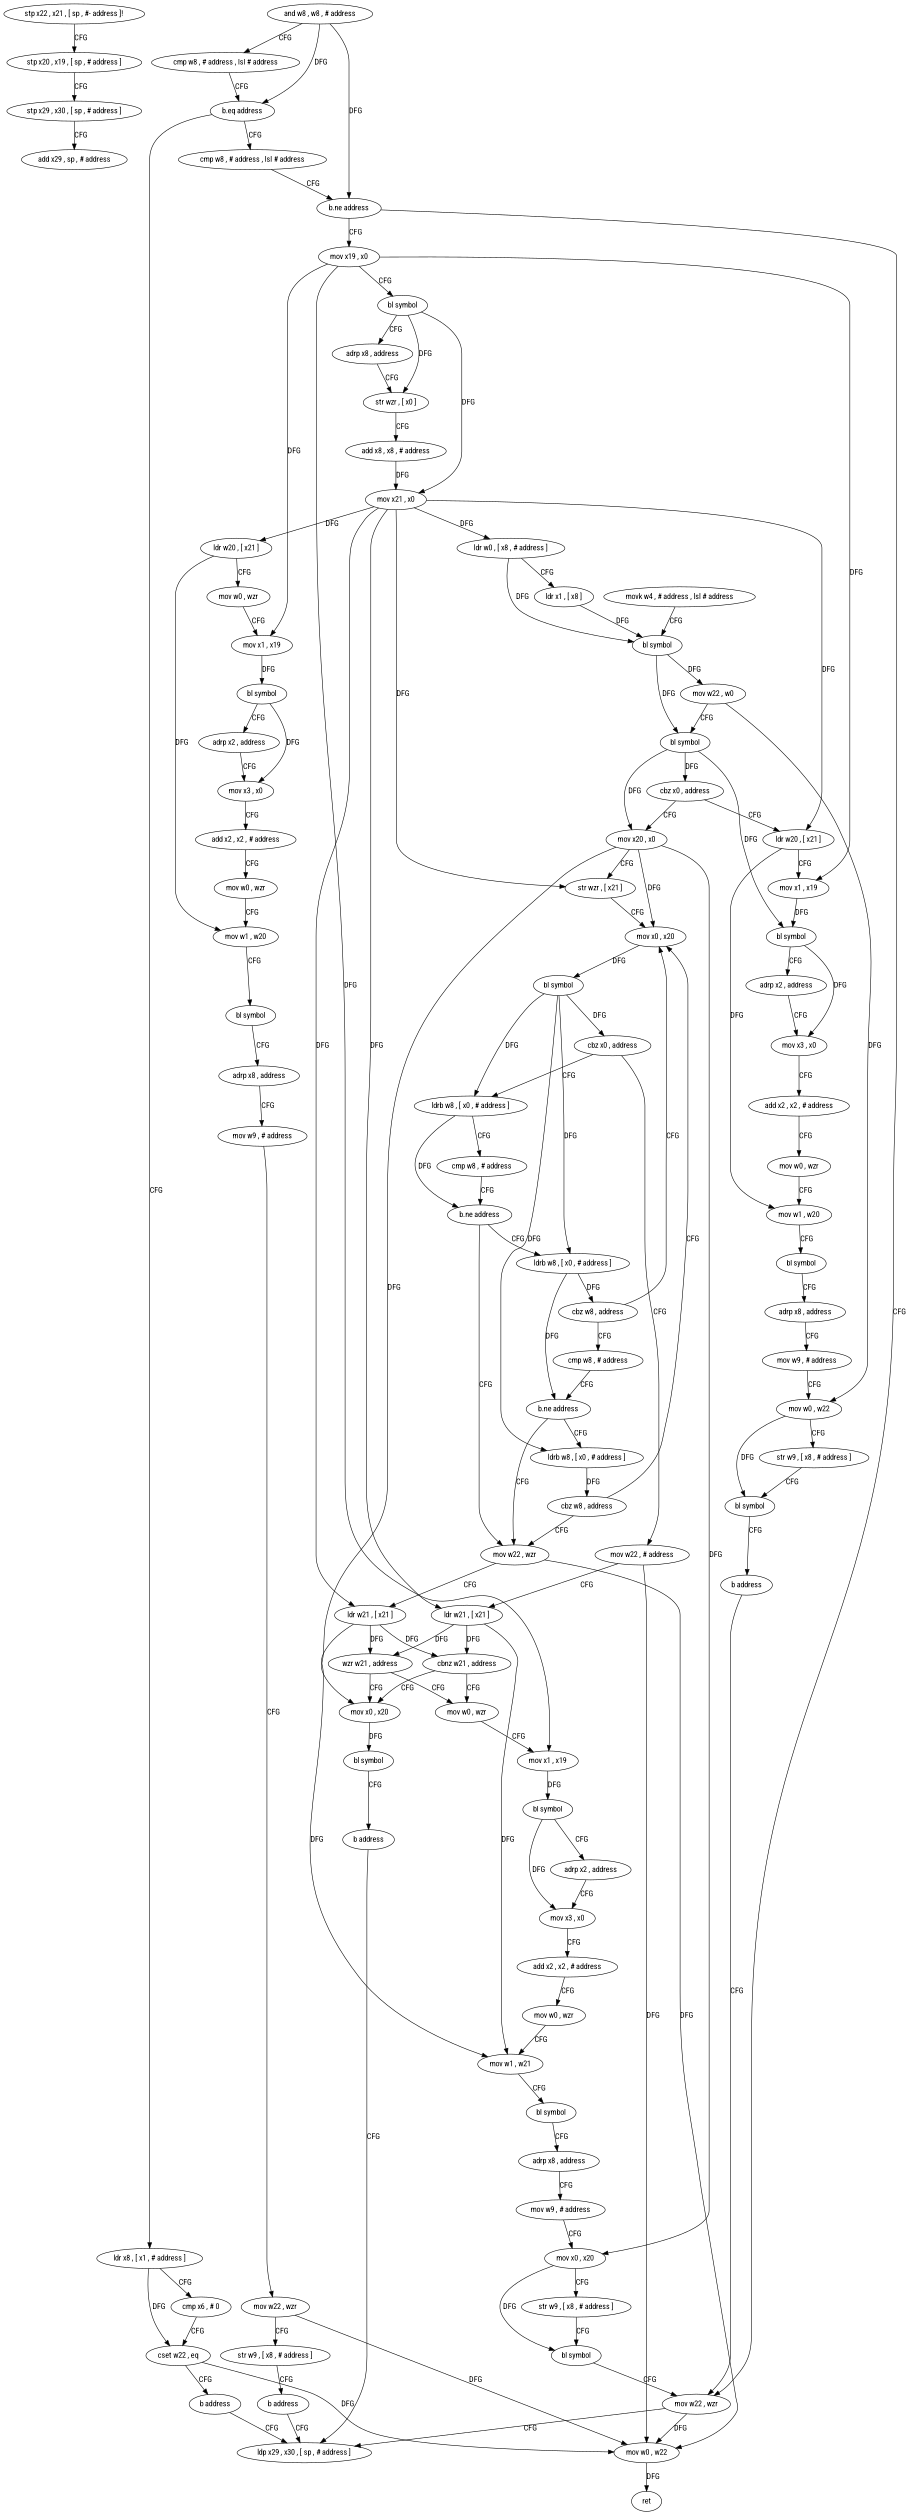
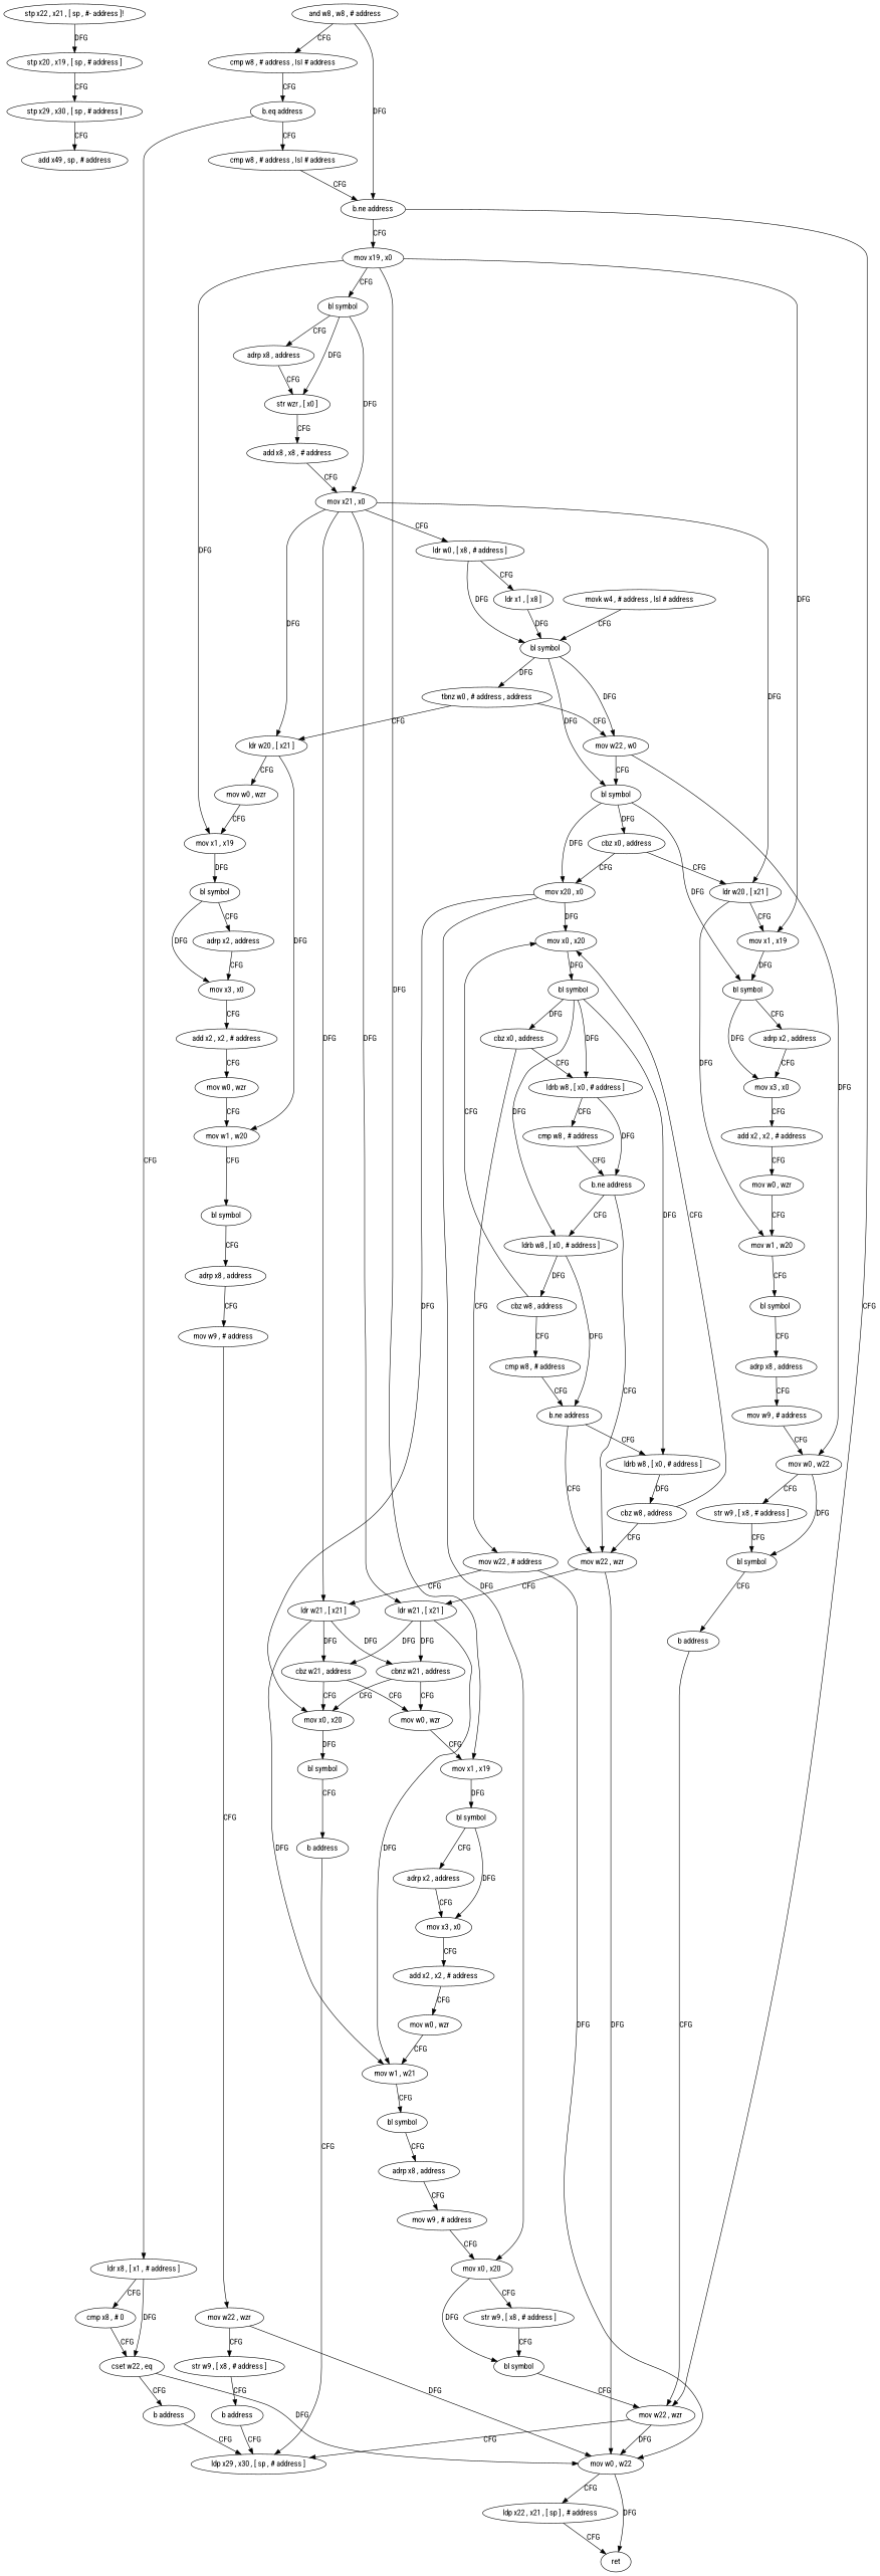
  digraph {
    fontname="Roboto Condensed"
    node [fontname="Roboto Condensed"]
    edge [fontname="Roboto Condensed"]
    n1 [label="stp x22 , x21 , [ sp , #- address ]!"]
    n2 [label="stp x20 , x19 , [ sp , # address ]"]
    n3 [label="stp x29 , x30 , [ sp , # address ]"]
-   n4 [label="add x29 , sp , # address"]
+   n4 [label="add x49 , sp , # address"]
    n5 [label="and w8 , w8 , # address"]
    n6 [label="cmp w8 , # address , lsl # address"]
    n7 [label="b.eq address"]
    n8 [label="b.ne address"]
    n9 [label="ldr x8 , [ x1 , # address ]"]
    n10 [label="cmp w8 , # address , lsl # address"]
    n11 [label="mov w22 , wzr"]
    n12 [label="mov x19 , x0"]
-   n13 [label="cmp x6 , # 0"]
+   n13 [label="cmp x8 , # 0"]
    n14 [label="cset w22 , eq"]
    n15 [label="b address"]
    n16 [label="mov w0 , w22"]
    n17 [label="ldp x29 , x30 , [ sp , # address ]"]
+   n18 [label="ldp x22 , x21 , [ sp ] , # address"]
    n19 [label=ret]
    n20 [label="bl symbol"]
    n21 [label="mov x1 , x19"]
    n22 [label="mov x1 , x19"]
    n23 [label="mov x1 , x19"]
    n24 [label="adrp x8 , address"]
    n25 [label="str wzr , [ x0 ]"]
    n26 [label="mov x21 , x0"]
    n27 [label="bl symbol"]
    n28 [label="bl symbol"]
    n29 [label="bl symbol"]
    n30 [label="add x8 , x8 , # address"]
    n31 [label="ldr w0 , [ x8 , # address ]"]
    n32 [label="ldr w20 , [ x21 ]"]
    n33 [label="ldr w20 , [ x21 ]"]
-   n34 [label="str wzr , [ x21 ]"]
    n35 [label="ldr w21 , [ x21 ]"]
    n36 [label="ldr w21 , [ x21 ]"]
    n37 [label="ldr x1 , [ x8 ]"]
    n38 [label="bl symbol"]
    n39 [label="mov w0 , wzr"]
    n40 [label="mov w1 , w20"]
    n41 [label="mov w1 , w20"]
    n42 [label="mov x0 , x20"]
-   n43 [label="wzr w21 , address"]
+   n43 [label="cbz w21 , address"]
    n44 [label="mov w1 , w21"]
    n45 [label="cbnz w21 , address"]
+   n46 [label="tbnz w0 , # address , address"]
    n47 [label="mov w22 , w0"]
    n48 [label="bl symbol"]
    n49 [label="movk w4 , # address , lsl # address"]
    n50 [label="mov w0 , w22"]
    n51 [label="cbz x0 , address"]
    n52 [label="mov x20 , x0"]
    n53 [label="bl symbol"]
    n54 [label="str w9 , [ x8 , # address ]"]
    n55 [label="bl symbol"]
    n56 [label="adrp x2 , address"]
    n57 [label="mov x3 , x0"]
    n58 [label="add x2 , x2 , # address"]
    n59 [label="mov w0 , wzr"]
    n60 [label="adrp x8 , address"]
    n61 [label="mov w9 , # address"]
    n62 [label="mov w22 , wzr"]
    n63 [label="str w9 , [ x8 , # address ]"]
    n64 [label="b address"]
    n65 [label="mov x0 , x20"]
    n66 [label="mov x0 , x20"]
    n67 [label="adrp x2 , address"]
    n68 [label="mov x3 , x0"]
    n69 [label="bl symbol"]
    n70 [label="bl symbol"]
    n71 [label="bl symbol"]
    n72 [label="str w9 , [ x8 , # address ]"]
    n73 [label="bl symbol"]
    n74 [label="add x2 , x2 , # address"]
    n75 [label="mov w0 , wzr"]
    n76 [label="adrp x8 , address"]
    n77 [label="mov w9 , # address"]
    n78 [label="b address"]
    n79 [label="ldrb w8 , [ x0 , # address ]"]
    n80 [label="ldrb w8 , [ x0 , # address ]"]
    n81 [label="cbz x0 , address"]
    n82 [label="ldrb w8 , [ x0 , # address ]"]
    n83 [label="mov w22 , # address"]
    n84 [label="mov w0 , wzr"]
    n85 [label="bl symbol"]
    n86 [label="b address"]
    n87 [label="cmp w8 , # address"]
    n88 [label="b.ne address"]
    n89 [label="mov w22 , wzr"]
    n90 [label="cbz w8 , address"]
    n91 [label="b.ne address"]
    n92 [label="cmp w8 , # address"]
    n93 [label="adrp x2 , address"]
    n94 [label="mov x3 , x0"]
    n95 [label="add x2 , x2 , # address"]
    n96 [label="mov w0 , wzr"]
    n97 [label="adrp x8 , address"]
    n98 [label="mov w9 , # address"]
    n99 [label="cbz w8 , address"]
-   n1 -> n2 [label=CFG]
+   n1 -> n2 [label=DFG]
    n2 -> n3 [label=CFG]
    n3 -> n4 [label=CFG]
    n5 -> n6 [label=CFG]
-   n5 -> n7 [label=DFG]
    n5 -> n8 [label=DFG]
    n6 -> n7 [label=CFG]
    n7 -> n9 [label=CFG]
    n7 -> n10 [label=CFG]
    n8 -> n11 [label=CFG]
    n8 -> n12 [label=CFG]
    n9 -> n13 [label=CFG]
    n9 -> n14 [label=DFG]
    n10 -> n8 [label=CFG]
    n11 -> n16 [label=DFG]
    n11 -> n17 [label=CFG]
    n12 -> n20 [label=CFG]
    n12 -> n21 [label=DFG]
    n12 -> n22 [label=DFG]
    n12 -> n23 [label=DFG]
    n13 -> n14 [label=CFG]
    n14 -> n15 [label=CFG]
    n14 -> n16 [label=DFG]
    n15 -> n17 [label=CFG]
+   n16 -> n18 [label=CFG]
    n16 -> n19 [label=DFG]
+   n18 -> n19 [label=CFG]
    n20 -> n24 [label=CFG]
    n20 -> n25 [label=DFG]
    n20 -> n26 [label=DFG]
    n21 -> n27 [label=DFG]
    n22 -> n28 [label=DFG]
    n23 -> n29 [label=DFG]
    n24 -> n25 [label=CFG]
    n25 -> n30 [label=CFG]
-   n26 -> n31 [label=DFG]
+   n26 -> n31 [label=CFG]
    n26 -> n32 [label=DFG]
    n26 -> n33 [label=DFG]
-   n26 -> n34 [label=DFG]
    n26 -> n35 [label=DFG]
    n26 -> n36 [label=DFG]
    n27 -> n56 [label=CFG]
    n27 -> n57 [label=DFG]
    n28 -> n67 [label=CFG]
    n28 -> n68 [label=DFG]
    n29 -> n93 [label=CFG]
    n29 -> n94 [label=DFG]
-   n30 -> n26 [label=DFG]
+   n30 -> n26 [label=CFG]
    n31 -> n37 [label=CFG]
    n31 -> n38 [label=DFG]
    n32 -> n39 [label=CFG]
    n32 -> n40 [label=DFG]
    n33 -> n22 [label=CFG]
    n33 -> n41 [label=DFG]
-   n34 -> n42 [label=CFG]
    n35 -> n43 [label=DFG]
    n35 -> n44 [label=DFG]
    n35 -> n45 [label=DFG]
    n36 -> n43 [label=DFG]
    n36 -> n44 [label=DFG]
    n36 -> n45 [label=DFG]
    n37 -> n38 [label=DFG]
+   n38 -> n46 [label=DFG]
    n38 -> n47 [label=DFG]
    n38 -> n48 [label=DFG]
    n39 -> n21 [label=CFG]
    n40 -> n53 [label=CFG]
    n41 -> n69 [label=CFG]
    n42 -> n70 [label=DFG]
    n43 -> n65 [label=CFG]
    n43 -> n84 [label=CFG]
    n44 -> n85 [label=CFG]
    n45 -> n65 [label=CFG]
    n45 -> n84 [label=CFG]
+   n46 -> n32 [label=CFG]
+   n46 -> n47 [label=CFG]
    n47 -> n48 [label=CFG]
    n47 -> n50 [label=DFG]
    n48 -> n28 [label=DFG]
    n48 -> n51 [label=DFG]
    n48 -> n52 [label=DFG]
    n49 -> n38 [label=CFG]
    n50 -> n54 [label=CFG]
    n50 -> n55 [label=DFG]
    n51 -> n33 [label=CFG]
    n51 -> n52 [label=CFG]
-   n52 -> n34 [label=CFG]
    n52 -> n42 [label=DFG]
    n52 -> n65 [label=DFG]
    n52 -> n66 [label=DFG]
    n53 -> n60 [label=CFG]
    n54 -> n55 [label=CFG]
    n55 -> n78 [label=CFG]
    n56 -> n57 [label=CFG]
    n57 -> n58 [label=CFG]
    n58 -> n59 [label=CFG]
    n59 -> n40 [label=CFG]
    n60 -> n61 [label=CFG]
    n61 -> n62 [label=CFG]
    n62 -> n16 [label=DFG]
    n62 -> n63 [label=CFG]
    n63 -> n64 [label=CFG]
    n64 -> n17 [label=CFG]
    n65 -> n71 [label=DFG]
    n66 -> n72 [label=CFG]
    n66 -> n73 [label=DFG]
    n67 -> n68 [label=CFG]
    n68 -> n74 [label=CFG]
    n69 -> n76 [label=CFG]
    n70 -> n79 [label=DFG]
    n70 -> n80 [label=DFG]
    n70 -> n81 [label=DFG]
    n70 -> n82 [label=DFG]
    n71 -> n86 [label=CFG]
    n72 -> n73 [label=CFG]
    n73 -> n11 [label=CFG]
    n74 -> n75 [label=CFG]
    n75 -> n41 [label=CFG]
    n76 -> n77 [label=CFG]
    n77 -> n50 [label=CFG]
    n78 -> n11 [label=CFG]
    n79 -> n87 [label=CFG]
    n79 -> n88 [label=DFG]
    n80 -> n90 [label=DFG]
    n80 -> n91 [label=DFG]
    n81 -> n79 [label=CFG]
    n81 -> n83 [label=CFG]
    n82 -> n99 [label=DFG]
    n83 -> n16 [label=DFG]
    n83 -> n35 [label=CFG]
    n84 -> n23 [label=CFG]
    n85 -> n97 [label=CFG]
    n86 -> n17 [label=CFG]
    n87 -> n88 [label=CFG]
    n88 -> n80 [label=CFG]
    n88 -> n89 [label=CFG]
    n89 -> n16 [label=DFG]
    n89 -> n36 [label=CFG]
    n90 -> n42 [label=CFG]
    n90 -> n92 [label=CFG]
    n91 -> n82 [label=CFG]
    n91 -> n89 [label=CFG]
    n92 -> n91 [label=CFG]
    n93 -> n94 [label=CFG]
    n94 -> n95 [label=CFG]
    n95 -> n96 [label=CFG]
    n96 -> n44 [label=CFG]
    n97 -> n98 [label=CFG]
    n98 -> n66 [label=CFG]
    n99 -> n42 [label=CFG]
    n99 -> n89 [label=CFG]
  }
